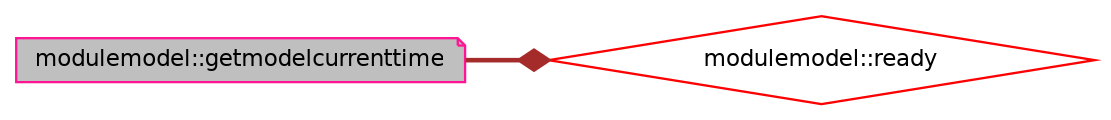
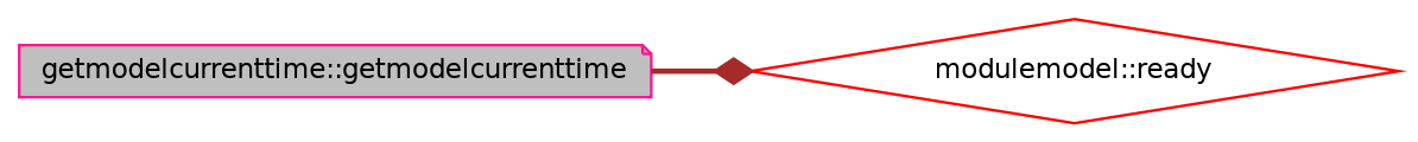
  digraph {
    rankdir=LR
    node [fontname=Helvetica fontsize=10 style=filled]
-   n1 [color=deeppink fillcolor=grey75 fontcolor=black height=0.2 label="modulemodel::getmodelcurrenttime" shape=note width=0.4]
+   n1 [color=deeppink fillcolor=grey75 fontcolor=black height=0.2 label="getmodelcurrenttime::getmodelcurrenttime" shape=note width=0.4]
    n2 [color=red fillcolor=white height=0.2 label="modulemodel::ready" shape=diamond width=0.4]
    n1 -> n2 [color=brown fontname=Helvetica fontsize=10 labelfontname=Helvetica labelfontsize=10 style=bold arrowhead=diamond]
  }
